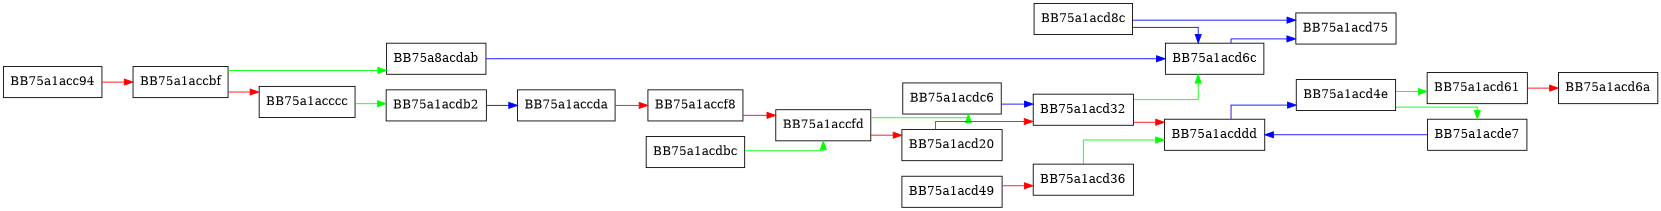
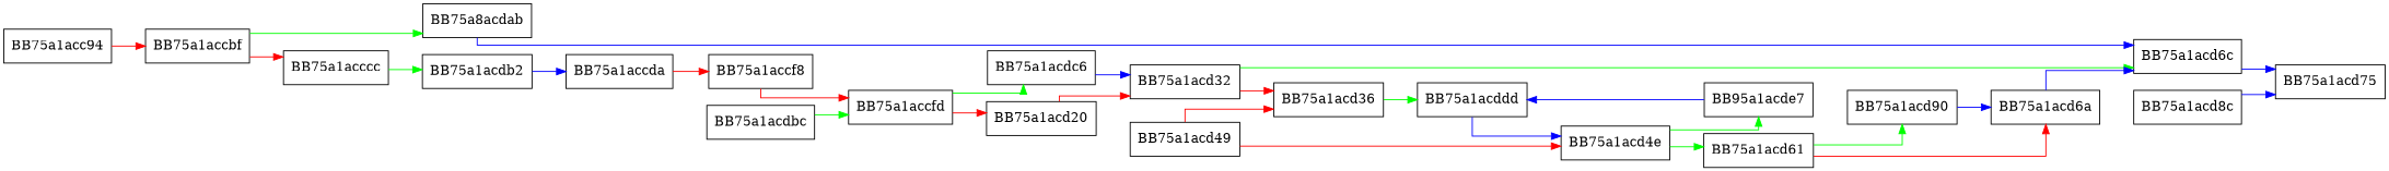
  digraph {
    rankdir=LR
    splines=ortho
    node [shape=box]
    edge [color=red]
    BB75a1acc94
    BB75a1accbf
    BB75a1acd8c
    BB75a1acd75
    n5 [label=BB75a8acdab]
    BB75a1acccc
    BB75a1acd6c
    BB75a1acdb2
    BB75a1accda
    BB75a1accf8
    BB75a1acdbc
    BB75a1accfd
    BB75a1acdc6
    BB75a1acd20
    BB75a1acd32
    BB75a1acd36
    BB75a1acddd
    BB75a1acd4e
    BB75a1acd49
-   BB75a1acde7
+   BB75a1acde7 [label=BB95a1acde7]
    BB75a1acd61
+   BB75a1acd90
    BB75a1acd6a
    BB75a1acc94 -> BB75a1accbf
    BB75a1accbf -> n5 [color=green]
    BB75a1accbf -> BB75a1acccc
    BB75a1acd8c -> BB75a1acd75 [color=blue]
    n5 -> BB75a1acd6c [color=blue]
    BB75a1acccc -> BB75a1acdb2 [color=green]
    BB75a1acd6c -> BB75a1acd75 [color=blue]
    BB75a1acdb2 -> BB75a1accda [color=blue]
    BB75a1accda -> BB75a1accf8
    BB75a1accf8 -> BB75a1accfd
    BB75a1acdbc -> BB75a1accfd [color=green]
    BB75a1accfd -> BB75a1acdc6 [color=green]
    BB75a1accfd -> BB75a1acd20
    BB75a1acdc6 -> BB75a1acd32 [color=blue]
    BB75a1acd20 -> BB75a1acd32
    BB75a1acd32 -> BB75a1acd6c [color=green]
-   BB75a1acd32 -> BB75a1acddd
+   BB75a1acd32 -> BB75a1acd36
    BB75a1acd36 -> BB75a1acddd [color=green]
    BB75a1acddd -> BB75a1acd4e [color=blue]
    BB75a1acd4e -> BB75a1acde7 [color=green]
    BB75a1acd4e -> BB75a1acd61 [color=green]
    BB75a1acd49 -> BB75a1acd36
+   BB75a1acd49 -> BB75a1acd4e
    BB75a1acde7 -> BB75a1acddd [color=blue]
+   BB75a1acd61 -> BB75a1acd90 [color=green]
    BB75a1acd61 -> BB75a1acd6a
-   BB75a1acd8c -> BB75a1acd6c [color=blue]
+   BB75a1acd90 -> BB75a1acd6a [color=blue]
+   BB75a1acd6a -> BB75a1acd6c [color=blue]
  }
